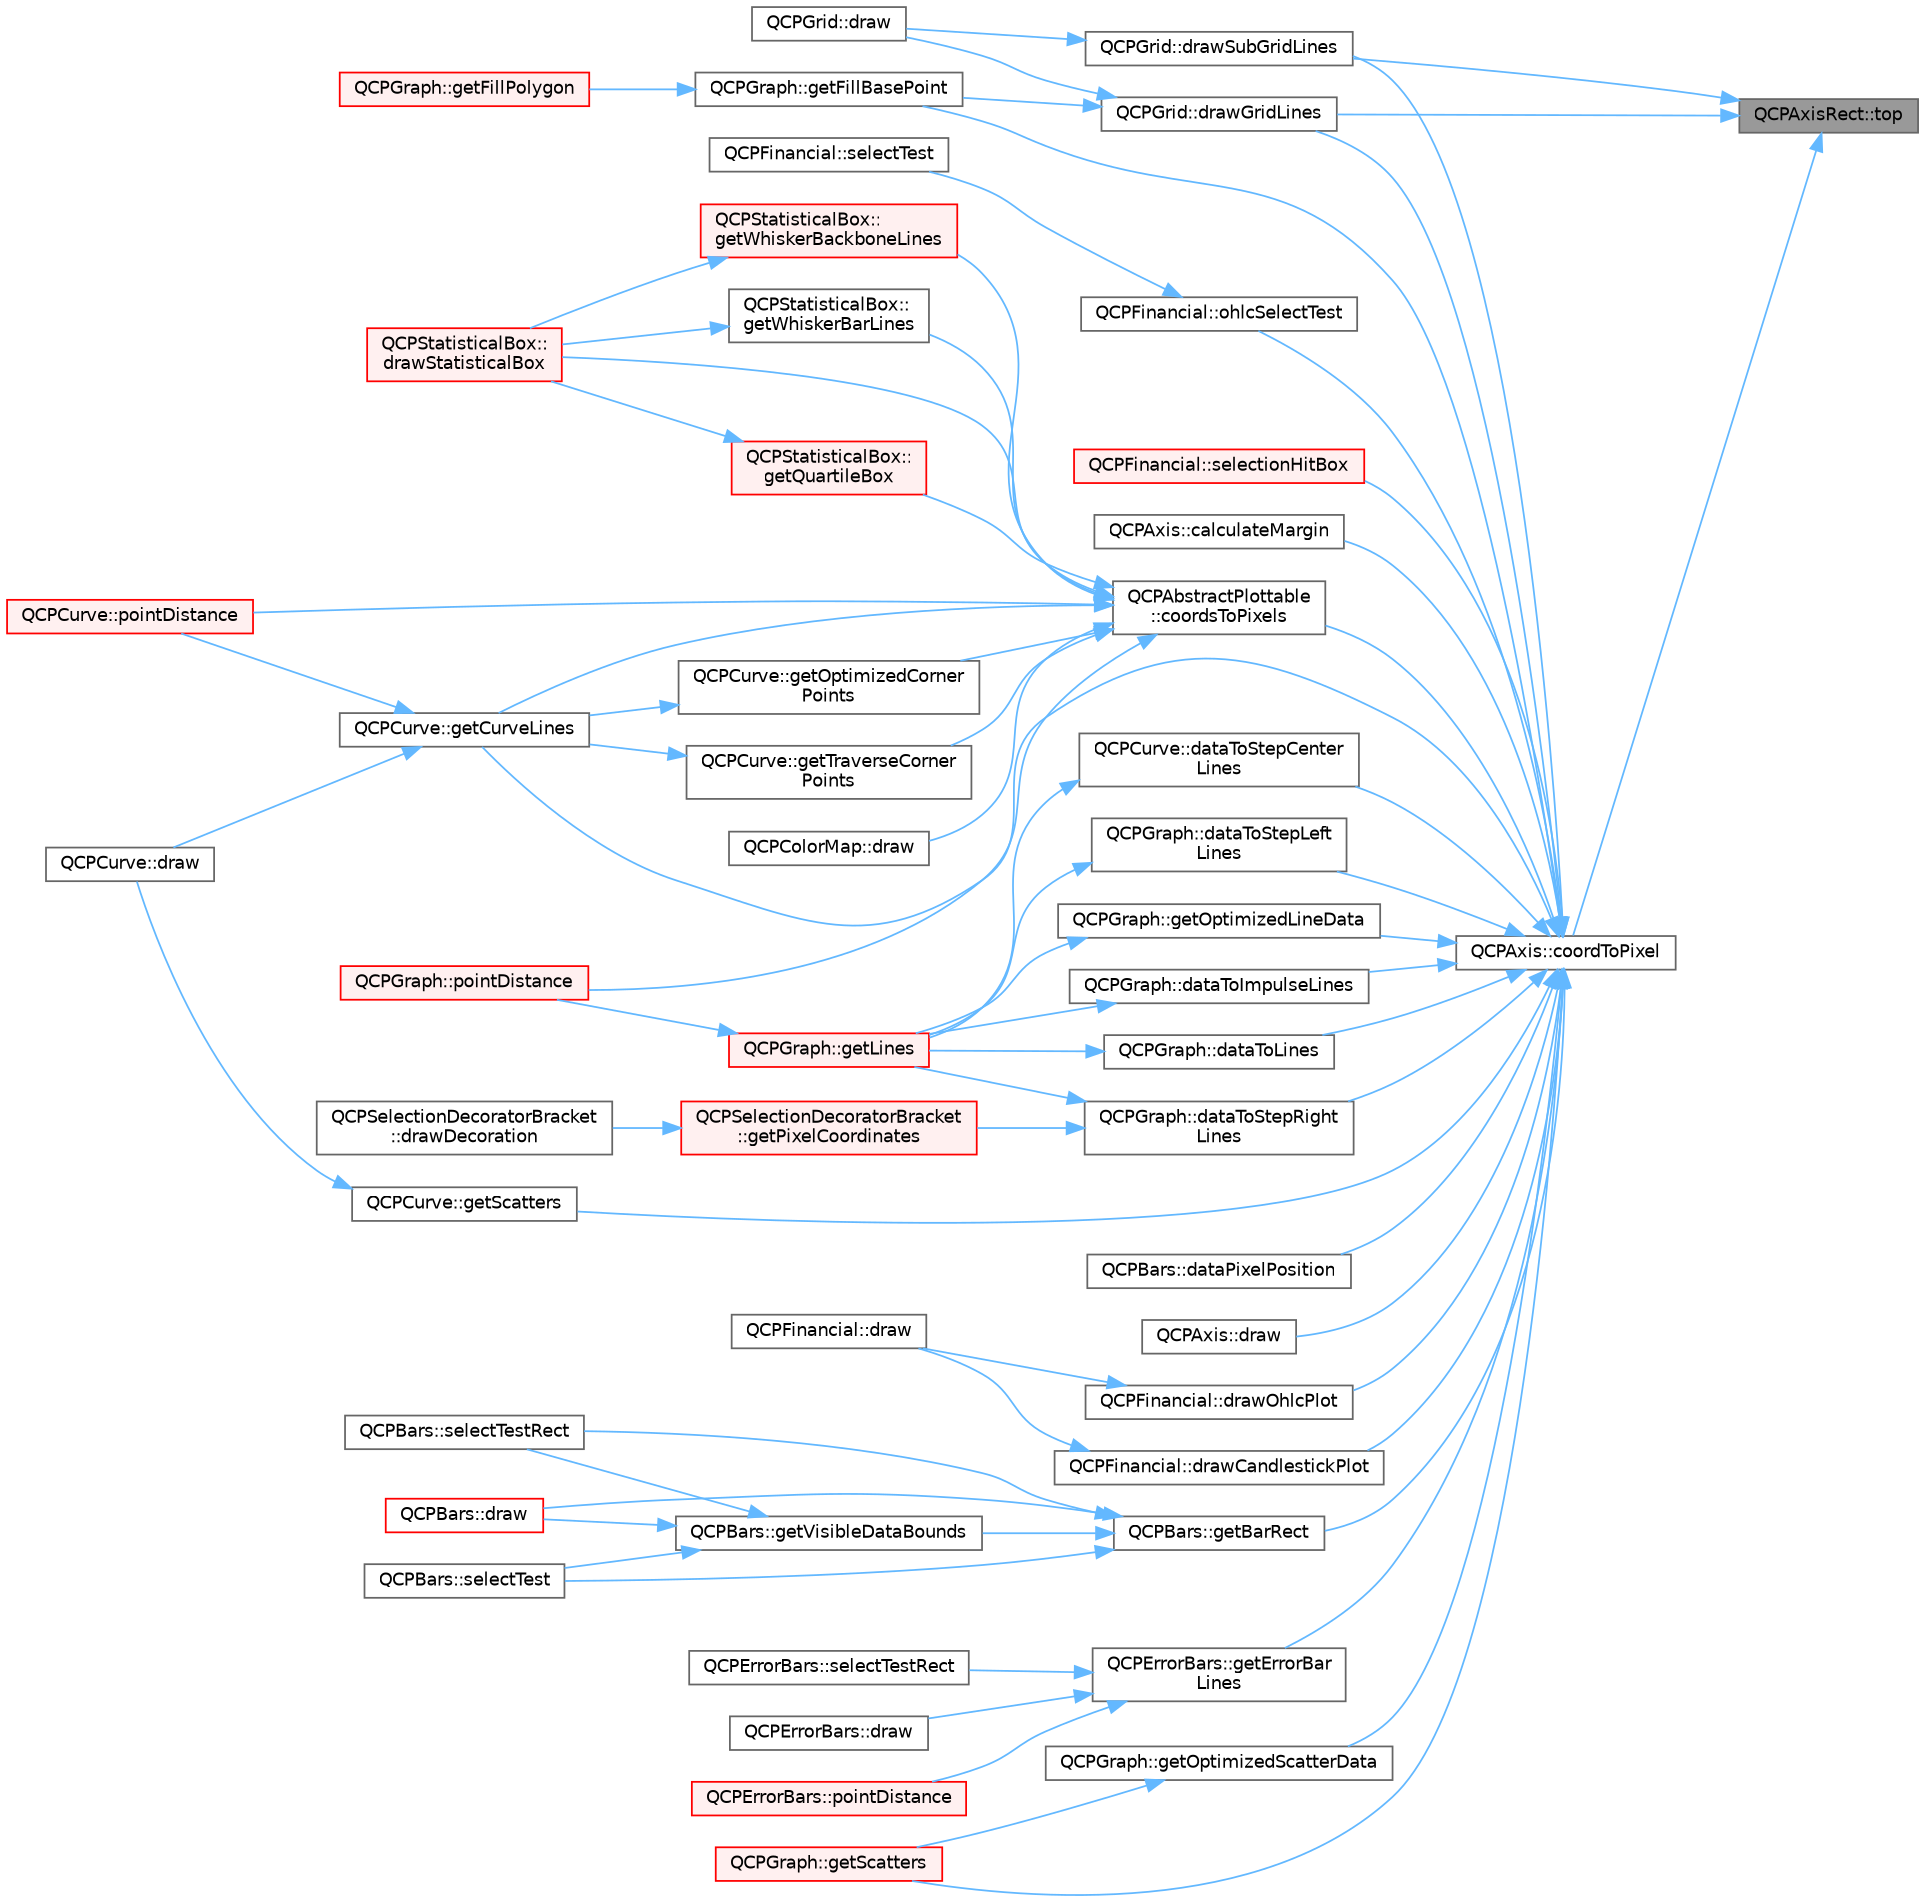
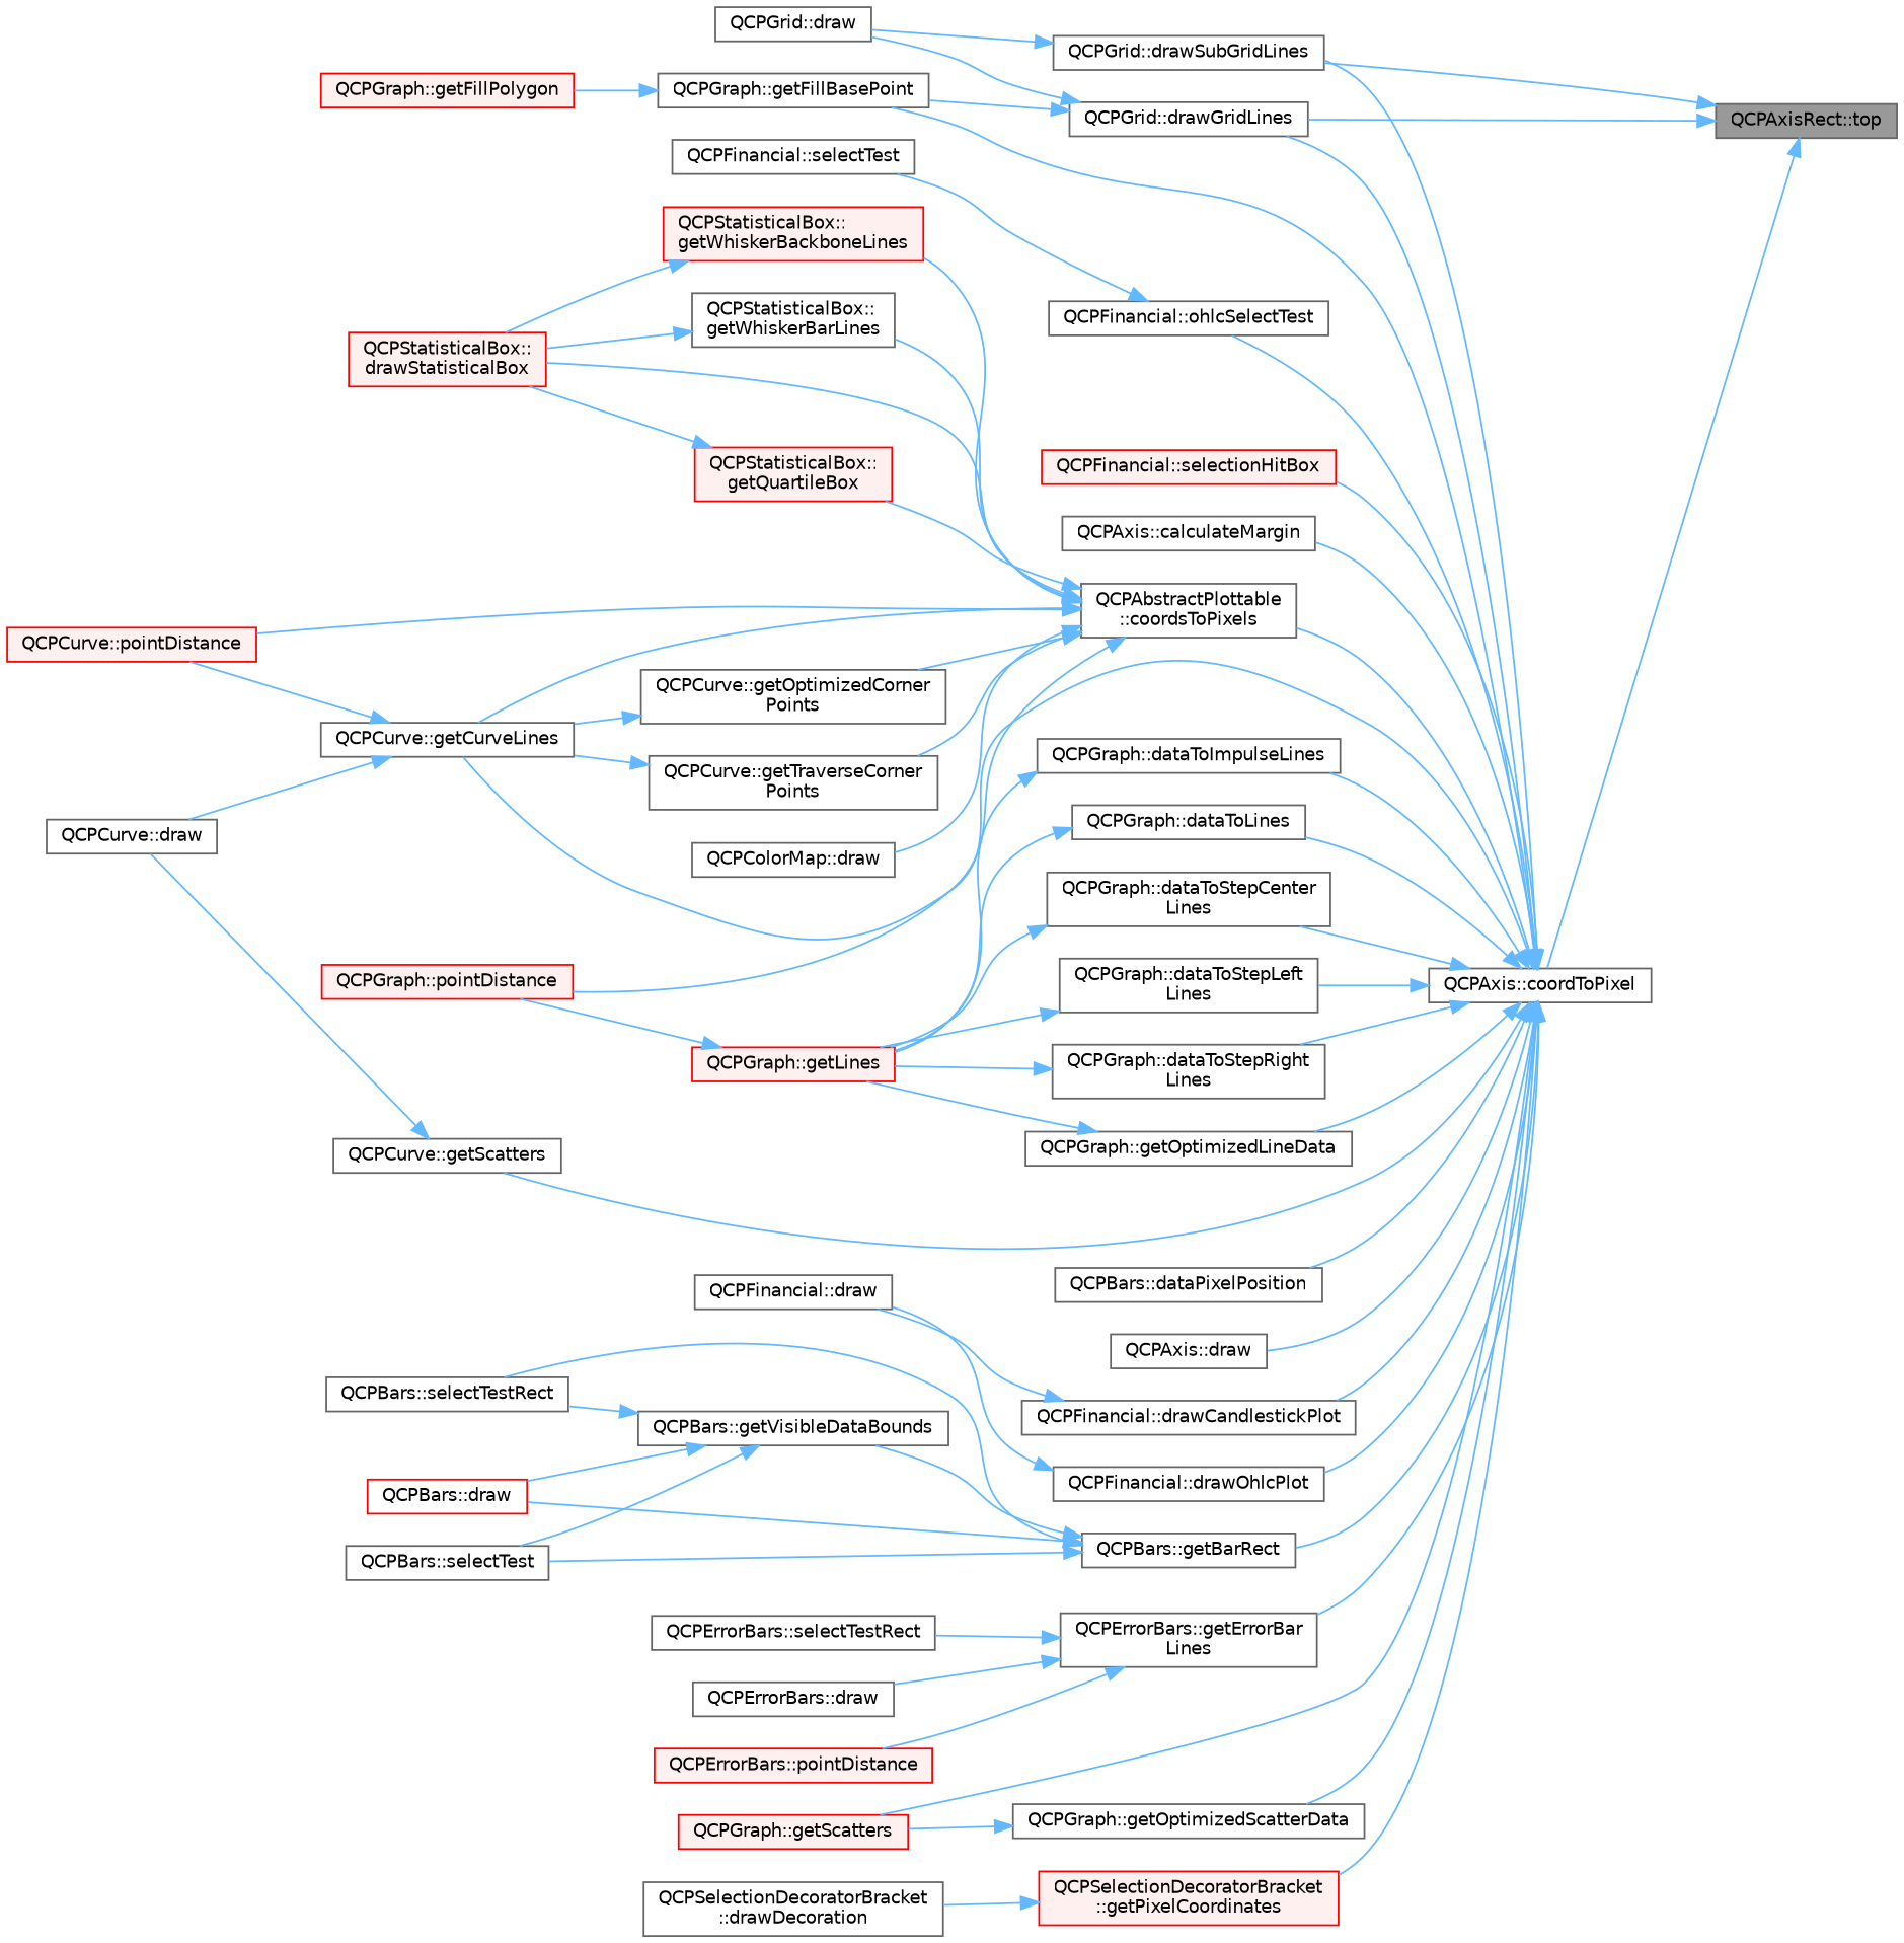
  digraph {
    rankdir=RL
    node [color=grey40 fillcolor=white fontname=Helvetica fontsize=10 shape=box style=filled]
    edge [color=steelblue1 dir=back fontname=Helvetica fontsize=10 labelfontname=Helvetica labelfontsize=10 style=solid]
    n1 [color=gray40 fillcolor=grey60 fontcolor=black height=0.2 label="QCPAxisRect::top" width=0.4]
    n2 [height=0.2 label="QCPAxis::coordToPixel" width=0.4]
    n3 [height=0.2 label="QCPGrid::drawGridLines" width=0.4]
    n4 [height=0.2 label="QCPGrid::drawSubGridLines" width=0.4]
    n5 [height=0.2 label="QCPGraph::getFillBasePoint" width=0.4]
    n6 [height=0.2 label="QCPAxis::calculateMargin" width=0.4]
    n7 [height=0.2 label="QCPAbstractPlottable\l::coordsToPixels" width=0.4]
    n8 [height=0.2 label="QCPCurve::getCurveLines" width=0.4]
    n9 [height=0.2 label="QCPBars::dataPixelPosition" width=0.4]
    n10 [height=0.2 label="QCPGraph::dataToImpulseLines" width=0.4]
    n11 [height=0.2 label="QCPGraph::dataToLines" width=0.4]
-   n12 [height=0.2 label="QCPCurve::dataToStepCenter\lLines" width=0.4]
+   n12 [height=0.2 label="QCPGraph::dataToStepCenter\lLines" width=0.4]
    n13 [height=0.2 label="QCPGraph::dataToStepLeft\lLines" width=0.4]
    n14 [height=0.2 label="QCPGraph::dataToStepRight\lLines" width=0.4]
    n15 [height=0.2 label="QCPAxis::draw" width=0.4]
    n16 [height=0.2 label="QCPFinancial::drawCandlestickPlot" width=0.4]
    n17 [height=0.2 label="QCPFinancial::drawOhlcPlot" width=0.4]
    n18 [height=0.2 label="QCPBars::getBarRect" width=0.4]
    n19 [height=0.2 label="QCPErrorBars::getErrorBar\lLines" width=0.4]
    n20 [height=0.2 label="QCPGraph::getOptimizedLineData" width=0.4]
    n21 [height=0.2 label="QCPGraph::getOptimizedScatterData" width=0.4]
    n22 [color=red fillcolor="#FFF0F0" height=0.2 label="QCPGraph::getScatters" width=0.4]
    n23 [color=red fillcolor="#FFF0F0" height=0.2 label="QCPSelectionDecoratorBracket\l::getPixelCoordinates" width=0.4]
    n24 [height=0.2 label="QCPCurve::getScatters" width=0.4]
    n25 [height=0.2 label="QCPFinancial::ohlcSelectTest" width=0.4]
    n26 [color=red fillcolor="#FFF0F0" height=0.2 label="QCPFinancial::selectionHitBox" width=0.4]
    n27 [height=0.2 label="QCPGrid::draw" width=0.4]
    n28 [color=red fillcolor="#FFF0F0" height=0.2 label="QCPGraph::getFillPolygon" width=0.4]
    n29 [height=0.2 label="QCPColorMap::draw" width=0.4]
    n30 [color=red fillcolor="#FFF0F0" height=0.2 label="QCPStatisticalBox::\ldrawStatisticalBox" width=0.4]
    n31 [color=red fillcolor="#FFF0F0" height=0.2 label="QCPCurve::pointDistance" width=0.4]
    n32 [height=0.2 label="QCPCurve::getOptimizedCorner\lPoints" width=0.4]
    n33 [color=red fillcolor="#FFF0F0" height=0.2 label="QCPStatisticalBox::\lgetQuartileBox" width=0.4]
    n34 [height=0.2 label="QCPCurve::getTraverseCorner\lPoints" width=0.4]
    n35 [color=red fillcolor="#FFF0F0" height=0.2 label="QCPStatisticalBox::\lgetWhiskerBackboneLines" width=0.4]
    n36 [height=0.2 label="QCPStatisticalBox::\lgetWhiskerBarLines" width=0.4]
    n37 [color=red fillcolor="#FFF0F0" height=0.2 label="QCPGraph::pointDistance" width=0.4]
    n38 [height=0.2 label="QCPCurve::draw" width=0.4]
    n39 [color=red fillcolor="#FFF0F0" height=0.2 label="QCPGraph::getLines" width=0.4]
    n40 [height=0.2 label="QCPFinancial::draw" width=0.4]
    n41 [color=red height=0.2 label="QCPBars::draw" width=0.4]
    n42 [height=0.2 label="QCPBars::getVisibleDataBounds" width=0.4]
    n43 [height=0.2 label="QCPBars::selectTest" width=0.4]
    n44 [height=0.2 label="QCPBars::selectTestRect" width=0.4]
    n45 [height=0.2 label="QCPErrorBars::draw" width=0.4]
    n46 [color=red fillcolor="#FFF0F0" height=0.2 label="QCPErrorBars::pointDistance" width=0.4]
    n47 [height=0.2 label="QCPErrorBars::selectTestRect" width=0.4]
    n48 [height=0.2 label="QCPSelectionDecoratorBracket\l::drawDecoration" width=0.4]
    n49 [height=0.2 label="QCPFinancial::selectTest" width=0.4]
    n1 -> n2
    n1 -> n3
    n1 -> n4
    n2 -> n3
    n2 -> n4
    n2 -> n5
    n2 -> n6
    n2 -> n7
    n2 -> n8
    n2 -> n9
    n2 -> n10
    n2 -> n11
    n2 -> n12
    n2 -> n13
    n2 -> n14
    n2 -> n15
    n2 -> n16
    n2 -> n17
    n2 -> n18
    n2 -> n19
    n2 -> n20
    n2 -> n21
    n2 -> n22
-   n14 -> n23
+   n2 -> n23
    n2 -> n24
    n2 -> n25
    n2 -> n26
    n3 -> n5
    n3 -> n27
    n4 -> n27
    n5 -> n28
    n7 -> n8
    n7 -> n29
    n7 -> n30
    n7 -> n31
    n7 -> n32
    n7 -> n33
    n7 -> n34
    n7 -> n35
    n7 -> n36
    n7 -> n37
    n8 -> n31
    n8 -> n38
    n10 -> n39
    n11 -> n39
    n12 -> n39
    n13 -> n39
    n14 -> n39
    n16 -> n40
    n17 -> n40
    n18 -> n41
    n18 -> n42
    n18 -> n43
    n18 -> n44
    n19 -> n45
    n19 -> n46
    n19 -> n47
    n20 -> n39
    n21 -> n22
    n23 -> n48
    n24 -> n38
    n25 -> n49
    n32 -> n8
    n33 -> n30
    n34 -> n8
    n35 -> n30
    n36 -> n30
    n39 -> n37
    n42 -> n41
    n42 -> n43
    n42 -> n44
  }
